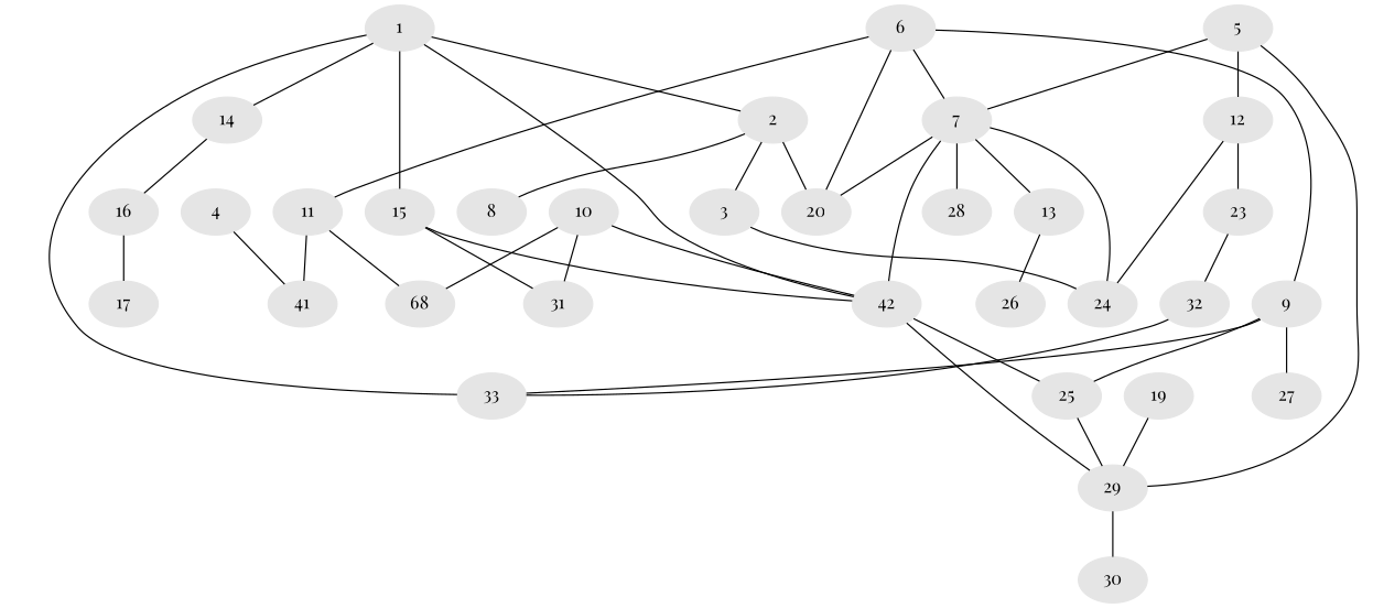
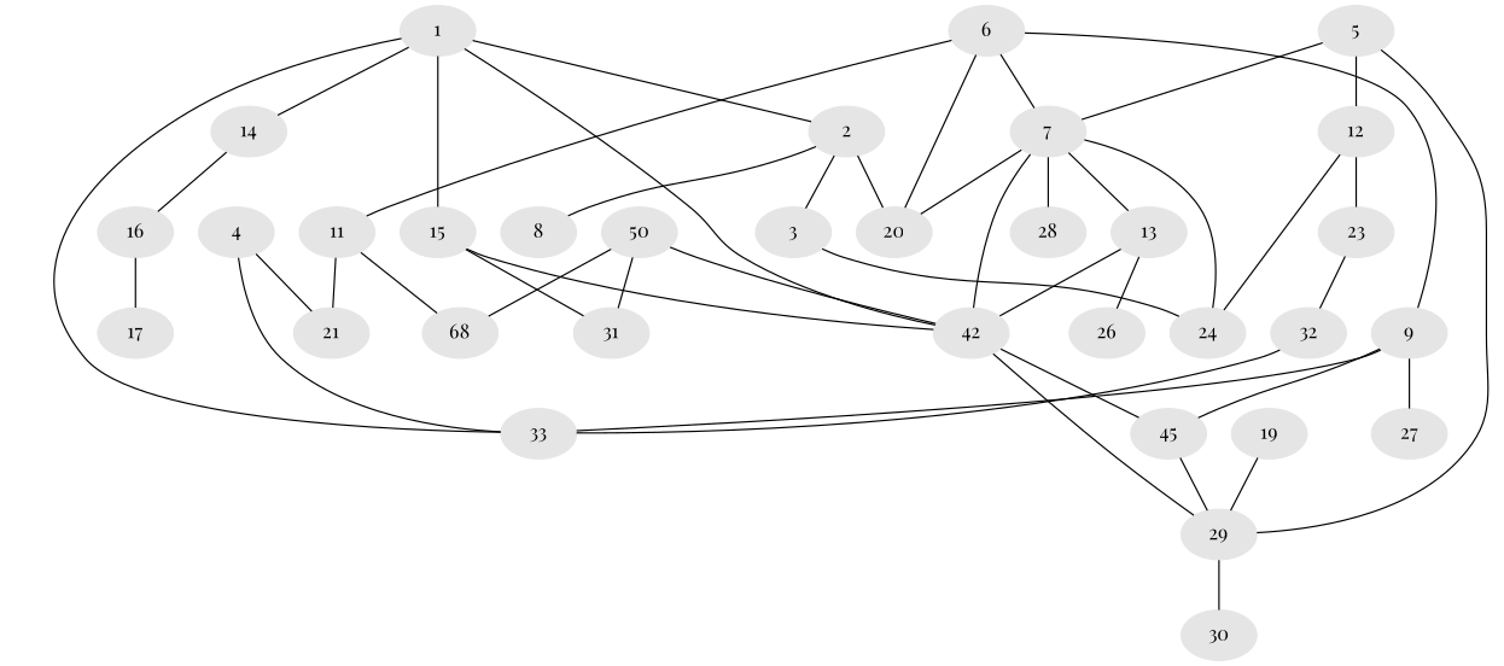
  graph {
    fontname="Playfair Display"
    node [color=gray90 fontname="Playfair Display" style=filled]
    edge [fontname="Playfair Display" weight=1.0]
    1
    2
    14
    15
    n5 [label=42]
    33
    3
    8
    20
    16
    31
    29
-   25
+   25 [label=45]
    24
    4
-   21 [label=41]
+   21
    5
    7
    12
    13
    28
    23
    30
    6
    9
    11
    27
    n28 [label=68]
    26
-   10
+   10 [label=50]
    32
    17
    19
    1 -- 2
    1 -- 14
    1 -- 15
    1 -- n5
    1 -- 33
    2 -- 3
    2 -- 8
    2 -- 20
    14 -- 16
    15 -- n5
    15 -- 31
    n5 -- 29
    n5 -- 25
    3 -- 24
    16 -- 17
    29 -- 30
    25 -- 29
+   4 -- 33
    4 -- 21
    5 -- 29
    5 -- 7
    5 -- 12
    7 -- n5
    7 -- 20
    7 -- 24
    7 -- 13
    7 -- 28
    12 -- 24
    12 -- 23 [weight=2.0]
+   13 -- n5
    13 -- 26
    23 -- 32
    6 -- 20
    6 -- 7
    6 -- 9
    6 -- 11
    9 -- 33
    9 -- 25
    9 -- 27
    11 -- 21
    11 -- n28
    10 -- n5
    10 -- 31
    10 -- n28
    32 -- 33
    19 -- 29
  }
